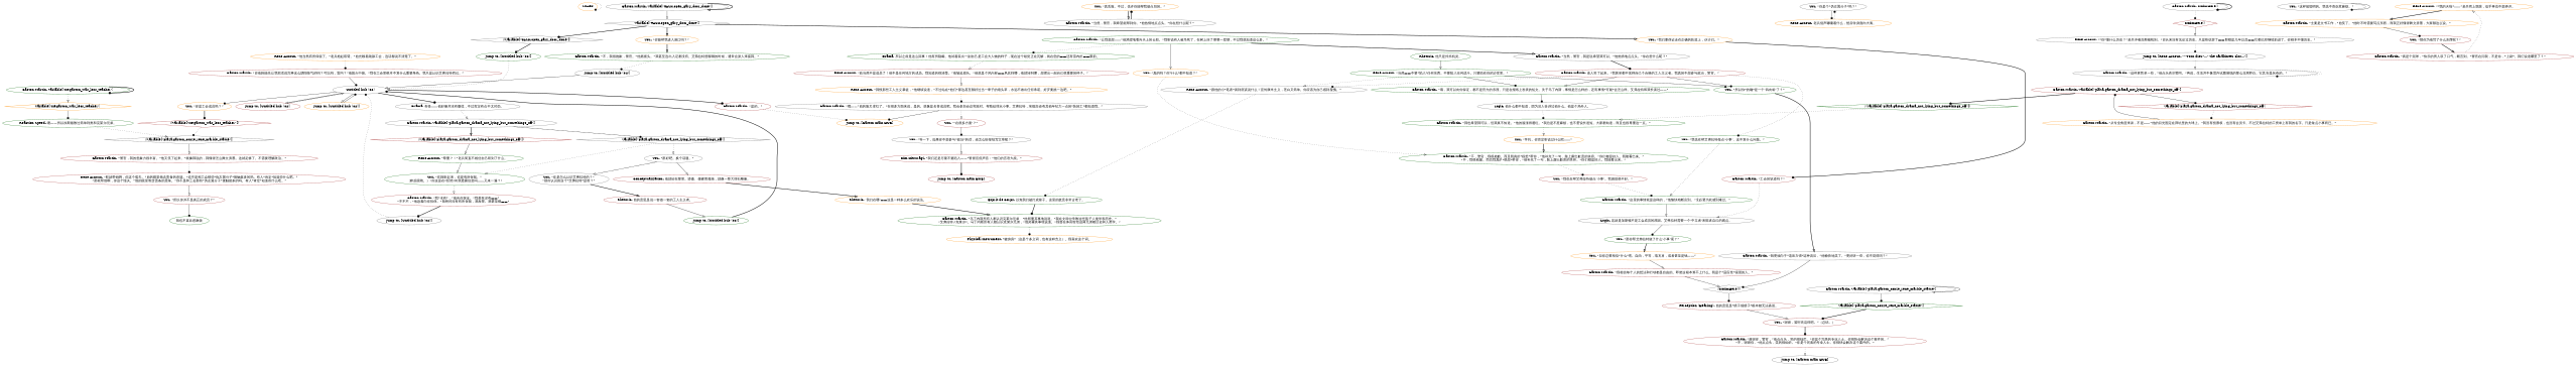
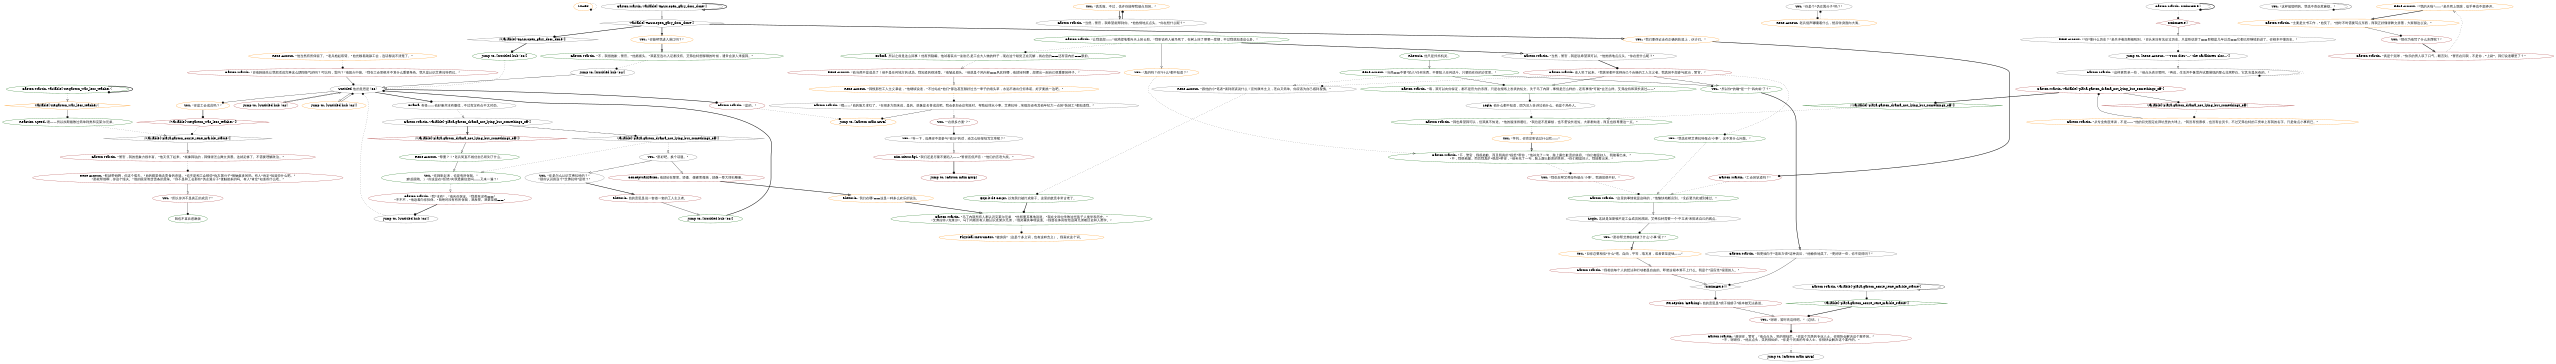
  digraph {
    node [color=gray40]
    edge [arrowhead=dot style=solid]
    n1 [color=darkorange label=START]
    n2 [color=darkgreen label="我也不喜欢惹麻烦"]
    n3 [color=darkorange label="Gaston Martin: “从专业角度来讲，不是……”他的目光固定在弹坑里的大球上。“我没有投票权，也没有会员卡。不过艾弗拉特的工资单上有我的名字。只是做点小事而已。”"]
    n4 [color=brown label="Gaston Martin: Variable[\"plaza.gaston_drama_not_lying_but_somethings_off\"]"]
    n5 [color=brown label="Variable[\"plaza.gaston_drama_not_lying_but_somethings_off\"]" shape=diamond]
    n6 [color=darkgreen label="!(Variable[\"plaza.gaston_drama_not_lying_but_somethings_off\"])" shape=diamond]
    n7 [color=darkgreen label="Drama: 所以之前是这么回事！他有所隐瞒。他试着装出一副自己是工会大人物的样子，现在这个错觉正在瓦解，就在您的——还有雷内的——眼前。"]
    n8 [color=brown label="René Arnoux: “他当然不是成员了！他不是任何地方的成员。我知道的很清楚。”他皱起眉头。“他就是个风向标——风吹到哪，他就转到哪，想摆出一副自己很重要的样子。”"]
    n9 [color=darkorange label="René Arnoux: “我恨那些工人主义暴徒，”他继续说道，“不过站在*他们*那边甚至都好过当一辈子的墙头草，永远不做出任何承诺。好歹要挑一边吧。”"]
    n10 [color=darkorange label="You: “真丢脸。不过，也许你能帮我做点别的。”"]
    n11 [label="Gaston Martin: “当然，警官，我希望能帮到你。”他热情地点点头。“你在想什么呢？”"]
    n12 [color=darkorange label="Jump to: [Gaston main HUB]"]
    n13 [color=brown label="You: “所以你并不是真正的成员？”"]
    n14 [color=brown label="Rhetoric: 他的意思是说一套做一套的工人主义者。"]
    n15 [color=darkgreen label="Jump to: [Untitled hub (02)]"]
-   n16 [label="Untitled hub (02)"]
+   n16 [label="Untitled 他的意思是 (02)"]
    n17 [color=darkgreen label="Gaston Martin: “马丁内斯所有人都认识克莱尔兄弟，”他郑重其事地说道。“我在文科中学教这些孩子人类学和历史。”\n“艾弗拉特·*克莱尔*。马丁内斯所有人都认识克莱尔兄弟，”他郑重其事地说道。“我曾在体育馆给这两兄弟教历史和人类学。”"]
    n18 [color=darkorange label="Physical Instrument: *健身房*（这是个多义词，也有这种含义）。我喜欢这个词。"]
    n19 [color=brown label="Jump to: [Untitled hub (02)]"]
    n20 [label="Drama: 奇怪……他好像并没有撒谎，不过肯定有点不太对劲。"]
    n21 [color=darkorange label="Jump to: [Untitled hub (02)]"]
    n22 [color=brown label="Gaston Martin: “是的。”"]
    n23 [color=darkorange label="You: “你是工会成员吗？”"]
    n24 [label="You: “你是个*伪左翼分子*吗？”"]
    n25 [color=darkorange label="René Arnoux: 老兵低声嘟囔着什么，然后转身面向大海。"]
    n26 [color=brown label="Conceptualization: 他就站在那里。骄傲、僵硬而孤独，就像一尊大理石雕像。"]
    n27 [color=darkorange label="Rhetoric: ‘我们在哪’——这是一种多么欢乐的说法。"]
    n28 [label="Gaston Martin: “当然，警官，我是说希望我可以。”他热情地点点头。“你在想什么呢？”"]
    n29 [color=brown label="Gaston Martin: 老人笑了起来。“我甚至都不觉得自己个合格的工人主义者。我真的不想参与政治，警官。”"]
    n30 [color=darkgreen label="You: “我也在帮艾弗拉特做点‘小事’。这不算什么问题。”"]
    n31 [label="René Arnoux: “跟他的小*笔者*谈到底该说什么！宣传康米主义，苍白又简单。你应该为自己感到羞愧。”"]
    n32 [color=darkgreen label="Gaston Martin: “哦，我可以向你保证，都不是官方的东西。只是在报纸上发表的短文。关于马丁内斯，事情是怎么样的，还有事情*可能*会怎么样。艾弗拉特和我长谈过……”"]
    n33 [color=darkgreen label="You: “所以你*的确*是一个‘风向标’了？”"]
    n34 [color=darkorange label="You: “拜托，你肯定听说过什么吧……”"]
    n35 [color=darkgreen label="Gaston Martin: “不，警官，我很抱歉。而且我真的*很想*帮你，”他补充了一句，脸上露出歉意的笑容。“你们都是好人。我能看出来。”\n“不，我很抱歉。而且我真的*很想*帮你，”他补充了一句，脸上露出歉意的笑容。“你们都是好人。我能看出来。”"]
    n36 [color=brown label="You: “我也在帮艾弗拉特做点‘小事’。我感觉很不好。”"]
    n37 [label="Gaston Martin: Variable[\"plaza.gaston_drama_not_lying_but_somethings_off\"]"]
    n38 [label="Variable[\"plaza.gaston_drama_not_lying_but_somethings_off\"]" shape=diamond]
    n39 [color=brown label="!(Variable[\"plaza.gaston_drama_not_lying_but_somethings_off\"])" shape=diamond]
    n40 [color=darkgreen label="You: “那你帮艾弗拉特做了什么‘小事’呢？”"]
    n41 [color=darkorange label="You: “但你总要相信*什么*吧。自由，平等，瑞瓦肖，或者甚至是钱……”"]
    n42 [color=brown label="Gaston Martin: “我相信每个人的想法和行动都是自由的。即便这根本算不上什么。我是个*适应性*很强的人。”"]
    n43 [label="Gaston Martin: Variable[\"TASK.open_gary_door_done\"]"]
    n44 [label="Variable[\"TASK.open_gary_door_done\"]" shape=diamond]
    n45 [label="!(Variable[\"TASK.open_gary_door_done\"])" shape=diamond]
    n46 [color=darkorange label="You: “你能帮我进入港口吗？”"]
    n47 [color=darkorange label="You: “我们要保证走在正确的轨道上，伙计们。”"]
    n48 [color=darkgreen label="Jump to: [Untitled hub (02)]"]
    n49 [color=darkgreen label="Gaston Martin: “不，我很抱歉，警官。”他摇摇头。“我甚至连出入证都没有。艾弗拉特想聊聊的时候，通常会派人来接我。”"]
    n50 [color=brown label="Gaston Martin: “工会的轨道吗？”"]
    n51 [color=darkgreen label="Gaston Martin: “这里的事情就是这样的，”他愉快地断言到。“没必要为此感到难过。”"]
    n52 [label="Logic: 这就是加斯顿不是工会成员的原因。艾弗拉特需要一个‘中立者’来陈述自己的观点。"]
    n53 [color=brown label="René Arnoux: “那就帮他啊，你这个懦夫。”他的眼里饱含责备的意味。“你不是和工会那些*伪左翼分子*接触挺多的吗。有人*肯定*知道些什么吧。”\n“那就帮他啊，你这个懦夫。”他的眼里饱含责备的意味。“你不是和工会那些*伪左翼分子*接触挺多的吗。有人*肯定*知道些什么吧。”"]
    n54 [color=darkgreen label="Rhetoric: 他只是抖抖机灵。"]
    n55 [color=darkgreen label="René Arnoux: “当然——不要*陷入*任何东西。不要陷入任何战斗。只要陷在你的沙发里。”"]
    n56 [label="You: “你是怎么认识艾弗拉特的？”\n“那你认识的这个*艾弗拉特*是谁？”"]
    n57 [color=darkgreen label="Gaston Martin: Variable[\"XP.gaston_was_leos_teacher\"]"]
    n58 [color=darkorange label="Variable[\"XP.gaston_was_leos_teacher\"]" shape=diamond]
    n59 [color=darkgreen label="Reaction Speed: 嗯……所以加斯顿教过简单利奥和克莱尔兄弟。"]
    n60 [label="!(Variable[\"plaza.gaston_conze_rene_marble_statue\"])" shape=diamond]
    n61 [color=brown label="!(Variable[\"XP.gaston_was_leos_teacher\"])" shape=diamond]
    n62 [color=brown label="Gaston Martin: “警官，我的想象力很丰富。”他又笑了起来。“就像我说的，我懂得怎么舞文弄墨。这就足够了。不需要理解政治。”"]
    n63 [label="Gaston Martin: “哦……”他的脸又变红了。“在很多方面来说，是的。就像是名誉成员吧。我会参加会议和派对。帮助处理点小事。艾弗拉特，埃德加还有其他年纪大一点的*装卸工*都知道我。”"]
    n64 [color=brown label="You: “‘在很多方面’？”"]
    n65 [label="You: “等一下，如果你不想参与*政治*的话，还怎么给报纸写文章呢？”"]
    n66 [label="Jump to: [Untitled hub (02)]"]
    n67 [color=brown label="Kim Kitsuragi: “我们还是尽量不要陷入……”警督压低声音：“他们的言语大战。”"]
    n68 [color=brown label="Jump to: [Gaston main HUB]"]
    n69 [color=brown label="You: “谢谢，暂时先这样吧。”（总结。）"]
    n70 [color=brown label="Gaston Martin: “谢谢你，警官，”他点点头，笑的很灿烂。“你是个完美的专业人士。你很快会解决这个案件的。”\n“不，谢谢你，”他点点头，笑的很灿烂。“你是个完美的专业人士。你很快会解决这个案件的。”"]
    n71 [label="Jump to: [Gaston main HUB]"]
    n72 [label="Gaston Martin: IsKimHere()"]
    n73 [color=brown label="IsKimHere()" shape=diamond]
    n74 [label="René Arnoux: “*你*懂什么历史？”老兵冲着加斯顿吼到。“你从来没有见证过历史。只是听说罢了——那都是几年以后——它都已经继续前进了。你根本不懂历史。”"]
    n75 [label="Jump to: [René Arnoux: \"\"*Mon dieu*...\" the carabineer clos...\"]"]
    n76 [label="!(IsKimHere())" shape=diamond]
    n77 [color=brown label="Perception (Hearing): 他的意思是*瞎子领瞎子*根本都无法描述。"]
    n78 [label="Gaston Martin: “这样更简单一些，”他点头表示赞同。“再说，生活并不像雷内试图展现的那么非黑即白。它其实是灰色的。”"]
    n79 [color=darkgreen label="Esprit de Corps: 以免我们被打成筛子。这里的敌意非常古老了。"]
    n80 [label="Logic: 他什么都不知道，因为没人告诉过他什么。他是个局外人。"]
    n81 [label="Gaston Martin: “我更倾向于*适应力强*这种说法，”他愉快地笑了。“更好听一些，你不觉得吗？”"]
    n82 [color=darkgreen label="Gaston Martin: “我也希望我可以，但我真不知道。”他的脸涨得通红。“我总是不惹麻烦，也不爱说长道短。大家都知道，而且也很尊重这一点。”"]
    n83 [label="You: “这样挺聪明的。我也不喜欢惹麻烦。”"]
    n84 [color=darkorange label="René Arnoux: “*我的天啦*……”老兵闭上双眼，似乎再也不想睁开。"]
    n85 [color=darkorange label="Gaston Martin: “主要是文书工作，”他笑了。“他时不时需要写点东西，而我正好懂得舞文弄墨，大家都这么说。”"]
    n86 [color=brown label="You: “那你为他写了什么东西呢？”"]
    n87 [label="Gaston Martin: Variable[\"plaza.gaston_conze_rene_marble_statue\"]"]
    n88 [color=darkgreen label="Variable[\"plaza.gaston_conze_rene_marble_statue\"]" shape=diamond]
    n89 [color=brown label="Gaston Martin: “真是个混球，”快乐的男人叹了口气，断言到。“警官在问我，不是你，*上尉*。我们说道哪里了？”"]
    n90 [label="Jump to: [Untitled hub (02)]"]
    n91 [color=darkorange label="René Arnoux: “他当然有所保留了。”老兵抱起双臂。“他光顾着跪舔工会，连话都说不清楚了。”"]
    n92 [color=brown label="Gaston Martin: “你他妈能先让我把话说完再这么阴阳怪气的吗？可以吗，雷内？”他怒火中烧。“我在工会里根本不算什么重要角色。我只是认识艾弗拉特而已。”"]
    n93 [label="You: “那好吧。换个话题。”"]
    n94 [color=darkorange label="You: “真的吗？你*什么*都不知道？”"]
    n95 [color=brown label="Gaston Martin: “我*没有*，”他向你保证。“我甚至没有——”\n“不不不，”他急着向你担保。“我绝对没有有所保留，我发誓。我甚至都——”"]
    n96 [color=darkgreen label="You: “在我听起来，你是有所保留。”\n（眯起眼睛。）“你这是在*拒绝*向我透露信息吗……又来一遍？”"]
    n97 [color=darkgreen label="René Arnoux: “尊重？！”老兵简直不相信自己听到了什么。"]
    n98 [color=darkgreen label="Gaston Martin: “让我想想……”他渴望地看向天上的云彩。“我听说有人被吊死了，在树上挂了整整一星期，不过我就知道这么多。”"]
    n1 -> n1 [style=dotted]
    n3 -> n4
    n4 -> n5
    n4 -> n6 [style=bold]
    n5 -> n3 [style=dotted]
    n6 -> n82 [arrowhead=onormal style=dotted]
    n7 -> n8 [arrowhead=onormal style=dotted]
    n8 -> n9 [arrowhead=onormal]
    n9 -> n63 [style=dotted]
    n10 -> n11 [arrowhead=onormal style=bold]
    n11 -> n10 [style=bold]
    n13 -> n2
    n14 -> n15 [arrowhead=onormal]
    n15 -> n16 [style=bold]
    n16 -> n19 [arrowhead=onormal]
    n16 -> n20 [style=bold]
    n16 -> n21 [arrowhead=onormal]
    n16 -> n22 [style=bold]
    n16 -> n23
    n17 -> n18 [style=dotted]
    n19 -> n16 [arrowhead=onormal]
    n20 -> n37 [arrowhead=onormal style=dotted]
    n21 -> n16
    n22 -> n12 [style=dotted]
    n23 -> n61 [style=bold]
    n24 -> n25
    n25 -> n24 [style=dotted]
    n26 -> n27 [arrowhead=onormal style=bold]
    n27 -> n17 [arrowhead=onormal style=bold]
    n28 -> n29 [style=bold]
    n29 -> n30 [style=dotted]
    n29 -> n31 [style=dotted]
    n29 -> n32 [arrowhead=onormal]
-   n29 -> n33
+   n29 -> n33 [arrowhead=onormal]
    n30 -> n51 [arrowhead=onormal style=dotted]
    n31 -> n79 [style=dotted]
    n32 -> n80
    n33 -> n81 [arrowhead=onormal style=bold]
    n34 -> n35 [arrowhead=onormal style=bold]
    n35 -> n36 [style=dotted]
    n36 -> n51 [style=dotted]
    n37 -> n38
    n37 -> n39 [arrowhead=onormal style=bold]
    n38 -> n93 [arrowhead=onormal style=dotted]
    n38 -> n96 [arrowhead=onormal style=dotted]
    n39 -> n97 [arrowhead=onormal]
    n40 -> n41 [arrowhead=onormal style=bold]
    n41 -> n42 [arrowhead=onormal]
    n42 -> n76 [arrowhead=onormal]
    n43 -> n43 [arrowhead=onormal style=bold]
    n43 -> n44 [arrowhead=onormal]
    n44 -> n45 [style=bold]
    n44 -> n46 [arrowhead=onormal style=bold]
    n44 -> n47 [arrowhead=onormal style=bold]
    n45 -> n48 [style=bold]
    n46 -> n49 [arrowhead=onormal style=bold]
    n47 -> n50 [style=bold]
    n48 -> n16 [arrowhead=onormal style=dotted]
    n49 -> n66 [style=dotted]
-   n50 -> n52 [arrowhead=onormal style=dotted]
+   n50 -> n51 [arrowhead=onormal style=dotted]
    n51 -> n52 [arrowhead=onormal]
    n52 -> n40
    n53 -> n13 [arrowhead=onormal]
    n54 -> n55 [arrowhead=onormal]
    n55 -> n31 [arrowhead=onormal style=dotted]
    n55 -> n32
    n55 -> n33
    n56 -> n14 [arrowhead=onormal style=bold]
    n57 -> n57 [style=bold]
    n57 -> n58 [arrowhead=onormal style=dotted]
    n58 -> n59
    n59 -> n60 [arrowhead=onormal style=dotted]
    n60 -> n62 [arrowhead=onormal]
    n61 -> n60 [style=dotted]
    n62 -> n53 [style=dotted]
    n63 -> n12
    n63 -> n64 [arrowhead=onormal style=dotted]
    n64 -> n65
    n65 -> n67 [arrowhead=onormal]
    n66 -> n16 [arrowhead=onormal]
    n67 -> n68 [style=bold]
    n69 -> n70 [style=bold]
    n70 -> n71 [arrowhead=onormal style=dotted]
    n72 -> n72 [style=bold]
    n72 -> n73 [style=dotted]
    n73 -> n74 [arrowhead=onormal]
    n74 -> n75 [style=dotted]
    n75 -> n78 [arrowhead=onormal style=dotted]
    n76 -> n77
    n77 -> n69 [arrowhead=onormal]
    n78 -> n78 [style=dotted]
    n79 -> n17 [style=bold]
    n80 -> n82 [style=dotted]
    n81 -> n76
    n82 -> n34 [arrowhead=onormal style=dotted]
    n83 -> n83
    n84 -> n85 [arrowhead=onormal style=bold]
    n85 -> n86
    n86 -> n89 [arrowhead=onormal style=bold]
    n87 -> n87 [arrowhead=onormal]
    n87 -> n88
    n88 -> n69 [style=bold]
    n89 -> n84 [arrowhead=onormal style=dotted]
    n90 -> n16 [style=dotted]
    n91 -> n92 [style=dotted]
    n92 -> n16
    n93 -> n26 [arrowhead=onormal]
    n93 -> n56 [arrowhead=onormal]
    n94 -> n35 [arrowhead=onormal style=dotted]
    n95 -> n90 [style=bold]
    n96 -> n95 [arrowhead=onormal style=dotted]
    n97 -> n96 [arrowhead=onormal]
    n98 -> n7 [style=dotted]
    n98 -> n28 [arrowhead=onormal style=bold]
    n98 -> n94 [arrowhead=onormal]
  }
